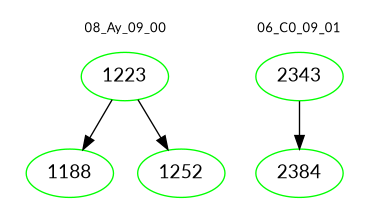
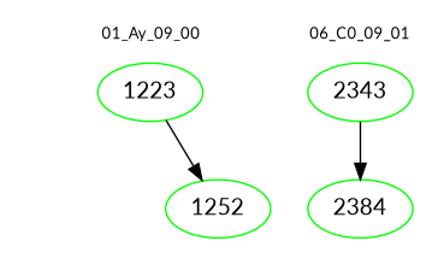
  digraph {
    fontname=Lato
    node [color=green fontname=Lato]
    edge [color=black fontname=Lato]
    n1 [label=1223]
-   n2 [label=1188]
    n3 [label=1252]
    n4 [label=2343]
    n5 [label=2384]
    subgraph cluster_1 {
      color=white
      fontsize=10
-     label="08_Ay_09_00"
+     label="01_Ay_09_00"
      n1
-     n2
      n3
    }
    subgraph cluster_2 {
      color=white
      fontsize=10
      label="06_C0_09_01"
      n4
      n5
    }
-   n1 -> n2
    n1 -> n3
    n4 -> n5
  }
